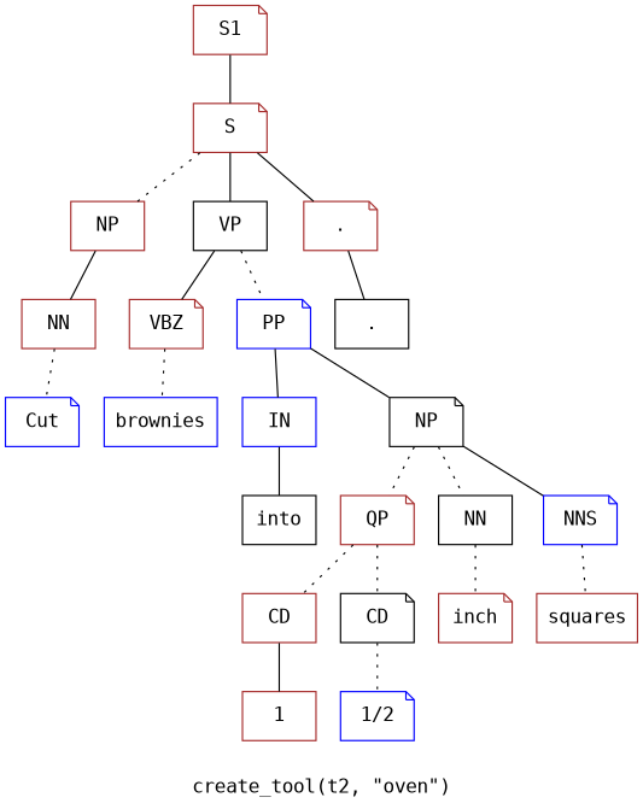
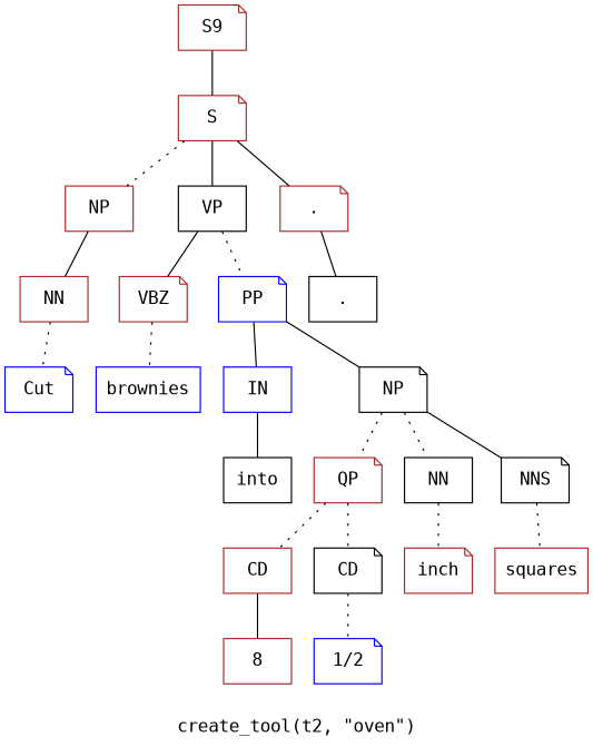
  graph {
    fontname="DejaVu Sans Mono"
    label="create_tool(t2, \"oven\")"
    node [color=brown fontname="DejaVu Sans Mono" shape=note]
    edge [fontname="DejaVu Sans Mono" style=solid]
-   n1 [label=S1]
+   n1 [label=S9]
    n2 [label=S]
    n3 [label=NP shape=box]
    n4 [color=black label=VP shape=box]
    n5 [label="."]
    n6 [label=NN shape=box]
    n7 [label=VBZ]
    n8 [color=blue label=PP]
    n9 [color=black label="." shape=box]
    n10 [color=blue label=Cut]
    n11 [color=blue label=brownies shape=box]
    n12 [color=blue label=IN shape=box]
    n13 [color=black label=NP]
    n14 [color=black label=into shape=box]
    n15 [label=QP]
    n16 [color=black label=NN shape=box]
-   n17 [color=blue label=NNS]
+   n17 [color=black label=NNS]
    n18 [label=CD shape=box]
    n19 [color=black label=CD]
    n20 [label=inch]
    n21 [label=squares shape=box]
-   n22 [label=1 shape=box]
+   n22 [label=8 shape=box]
    n23 [color=blue label="1/2"]
    n1 -- n2
    n2 -- n3 [style=dotted]
    n2 -- n4
    n2 -- n5
    n3 -- n6
    n4 -- n7
    n4 -- n8 [style=dotted]
    n5 -- n9
    n6 -- n10 [style=dotted]
    n7 -- n11 [style=dotted]
    n8 -- n12
    n8 -- n13
    n12 -- n14
    n13 -- n15 [style=dotted]
    n13 -- n16 [style=dotted]
    n13 -- n17
    n15 -- n18 [style=dotted]
    n15 -- n19 [style=dotted]
    n16 -- n20 [style=dotted]
    n17 -- n21 [style=dotted]
    n18 -- n22
    n19 -- n23 [style=dotted]
  }
